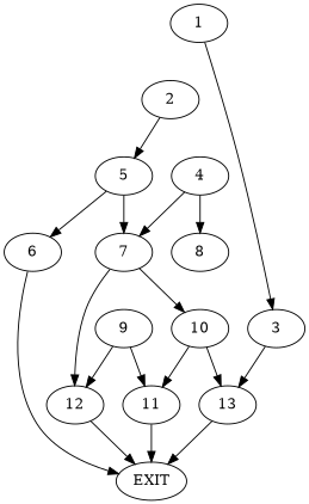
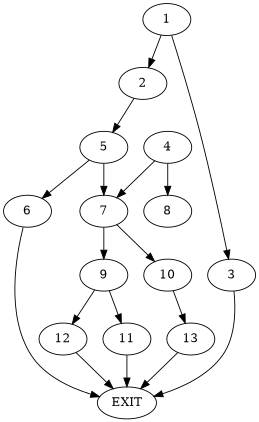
  digraph {
    1
    2
    3
    n4 [label=EXIT]
    5
    4
    7
    8
    6
    9
    10
    11
    12
    13
+   1 -> 2
    1 -> 3
    2 -> 5
-   3 -> 13
+   3 -> n4
    5 -> 7
    5 -> 6
    4 -> 7
    4 -> 8
-   7 -> 12
+   7 -> 9
    7 -> 10
    6 -> n4
    9 -> 11
    9 -> 12
-   10 -> 11
    10 -> 13
    11 -> n4
    12 -> n4
    13 -> n4
  }
